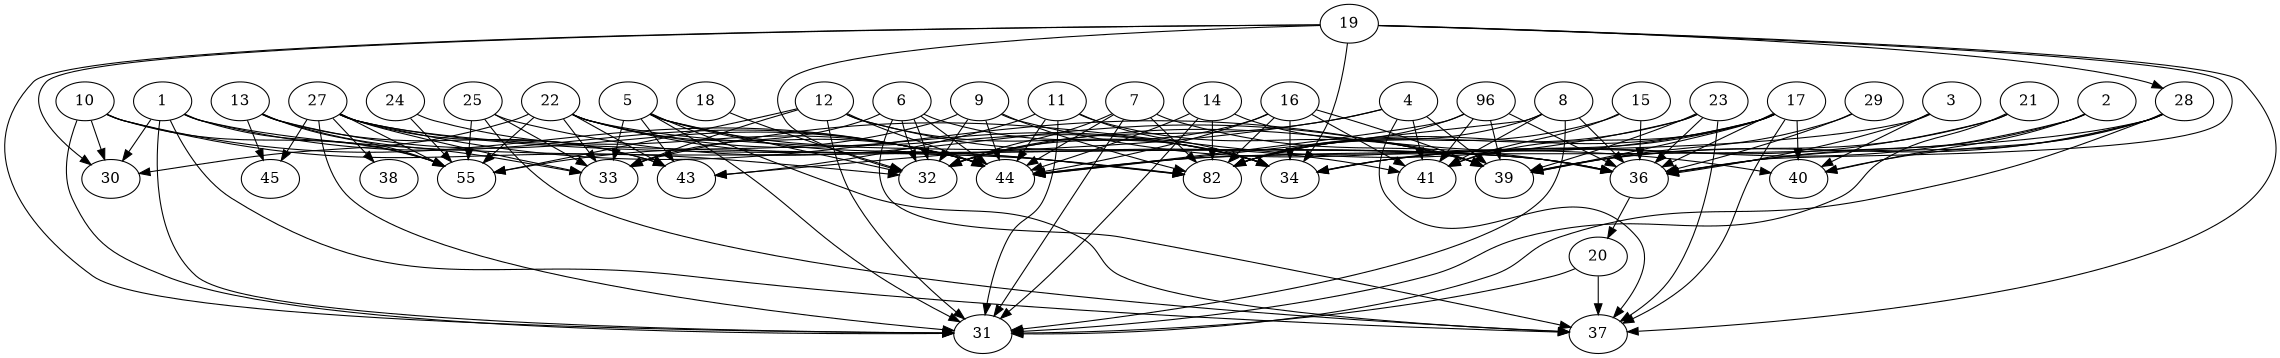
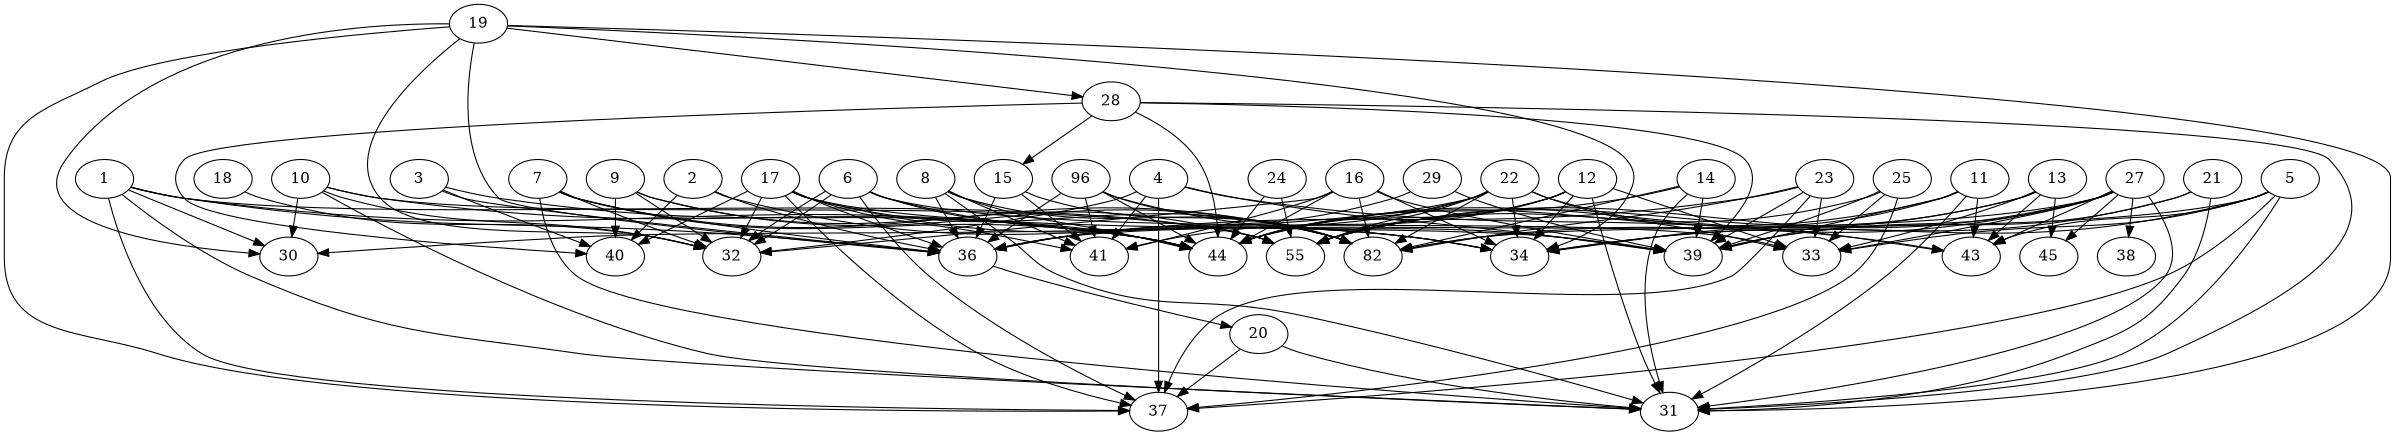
  digraph {
    node [alpha=0.06]
    1 [expect_size=28301312]
    30 [alpha=0.08 expect_size=11683840]
    31 [alpha=0.08 expect_size=30129152]
    n4 [alpha=0.18 expect_size=38668288 label=55]
    36 [alpha=0.01 expect_size=38310912]
    37 [alpha=0.00 expect_size=6955008]
    44 [alpha=0.03 expect_size=26970112]
    20 [alpha=0.08 expect_size=21739520]
    2 [alpha=0.01 expect_size=15319040]
    34 [alpha=0.13 expect_size=5351424]
    40 [expect_size=49185792]
    3 [alpha=0.07 expect_size=33672192]
    4 [alpha=0.11 expect_size=25538560]
    32 [alpha=0.17 expect_size=49038336]
    39 [alpha=0.12 expect_size=22614016]
    41 [alpha=0.02 expect_size=21888000]
    43 [alpha=0.01 expect_size=35425280]
    5 [alpha=0.10 expect_size=6672384]
    33 [alpha=0.16 expect_size=31302656]
    n20 [alpha=0.03 expect_size=41702400 label=82]
    6 [alpha=0.18 expect_size=7917568]
    7 [alpha=0.09 expect_size=42498048]
    8 [alpha=0.15 expect_size=17655808]
    9 [expect_size=19570688]
    10 [alpha=0.15 expect_size=12746752]
    11 [alpha=0.03 expect_size=11850752]
    12 [alpha=0.10 expect_size=26409984]
    13 [alpha=0.09 expect_size=29158400]
    45 [alpha=0.18 expect_size=10289152]
    14 [alpha=0.09 expect_size=46377984]
    15 [alpha=0.19 expect_size=24293376]
    16 [alpha=0.03 expect_size=48985088]
    17 [expect_size=44155904]
    18 [alpha=0.03 expect_size=19147776]
    19 [alpha=0.17 expect_size=7549952]
    28 [alpha=0.17 expect_size=9853952]
    21 [alpha=0.08 expect_size=10850304]
    22 [alpha=0.12 expect_size=18987008]
    23 [alpha=0.09 expect_size=42254336]
    24 [alpha=0.14 expect_size=15722496]
    25 [alpha=0.20 expect_size=38107136]
    n42 [alpha=0.07 expect_size=36625408 label=96]
    27 [alpha=0.09 expect_size=43606016]
    38 [expect_size=29042688]
    29 [alpha=0.11 expect_size=17829888]
    1 -> 30
    1 -> 31
    1 -> n4
    1 -> 36
    1 -> 37
    1 -> 44
    36 -> 20
    20 -> 31
    20 -> 37
    2 -> 36
    2 -> 34
    2 -> 40
    3 -> 36
    3 -> 44
    3 -> 40
    4 -> 37
    4 -> 32
    4 -> 39
    4 -> 41
    4 -> 43
    5 -> 31
    5 -> 37
    5 -> 34
-   5 -> 32
    5 -> 43
    5 -> 33
    5 -> n20
    6 -> 37
    6 -> 44
    6 -> 34
    6 -> 32
    6 -> 32
    6 -> 33
    7 -> 31
    7 -> 36
    7 -> 44
    7 -> 32
    7 -> n20
    8 -> 31
    8 -> 36
    8 -> 44
    8 -> 41
    8 -> n20
    9 -> n4
-   9 -> 44
    9 -> 40
    9 -> 32
    9 -> n20
    10 -> 30
    10 -> 31
    10 -> n4
    10 -> 44
    10 -> 32
    11 -> 31
    11 -> 44
    11 -> 34
    11 -> 39
    11 -> 43
    12 -> 31
    12 -> n4
    12 -> 44
    12 -> 34
    12 -> 41
    12 -> 33
    13 -> n4
    13 -> 44
    13 -> 43
    13 -> 33
    13 -> 45
    14 -> 31
    14 -> 44
    14 -> 39
    14 -> n20
    15 -> 36
    15 -> 41
    15 -> n20
    16 -> 44
    16 -> 34
    16 -> 32
    16 -> 39
    16 -> 41
    16 -> n20
    17 -> 36
    17 -> 37
    17 -> 34
    17 -> 40
    17 -> 32
    17 -> 39
    17 -> 41
    17 -> n20
    18 -> 32
    19 -> 30
    19 -> 31
    19 -> 36
    19 -> 37
    19 -> 34
    19 -> 32
    19 -> 28
    28 -> 31
-   28 -> 36
+   28 -> 15
    28 -> 44
    28 -> 40
    28 -> 39
    21 -> 31
    21 -> 34
    21 -> 39
    22 -> 30
    22 -> n4
    22 -> 36
    22 -> 44
    22 -> 34
    22 -> 43
    22 -> 33
    22 -> n20
    23 -> 36
    23 -> 37
    23 -> 39
    23 -> 33
    23 -> n20
    24 -> n4
    24 -> 44
    25 -> n4
    25 -> 37
    25 -> 39
    25 -> 33
    n42 -> 36
    n42 -> 44
    n42 -> 39
    n42 -> 41
    n42 -> n20
    27 -> 31
    27 -> n4
    27 -> 36
    27 -> 39
    27 -> 43
    27 -> 33
    27 -> n20
    27 -> 45
    27 -> 38
    29 -> 36
    29 -> 39
  }
